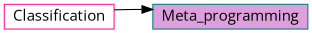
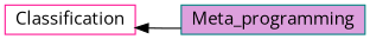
  digraph {
    rankdir=LR
    fontname="Open Sans"
    node [fontname="Open Sans" fontsize=14 shape=box style=filled]
    n1 [color=deeppink fillcolor=white fontcolor=black height=0.2 label=Classification width=0.4]
    n2 [color=teal fillcolor=plum height=0.2 label=Meta_programming width=0.4]
-   n2 -> n1 [dir=back fontname="Open Sans" fontsize=14 labelfontname=Helvetica labelfontsize=14 shape=plaintext style=solid]
+   n1 -> n2 [dir=back fontname="Open Sans" fontsize=14 labelfontname=Helvetica labelfontsize=14 shape=plaintext style=solid]
  }
